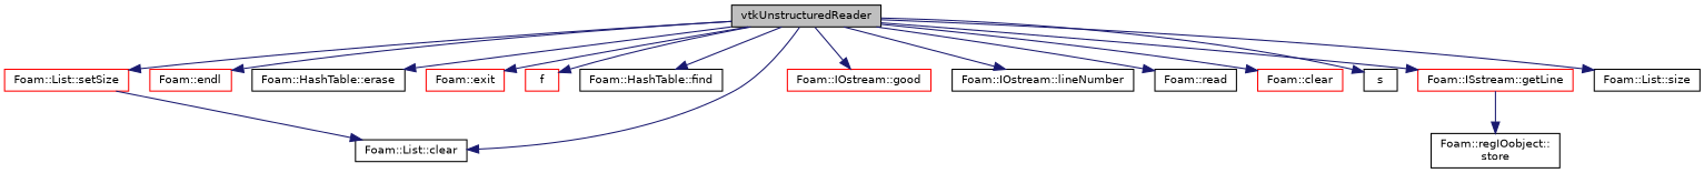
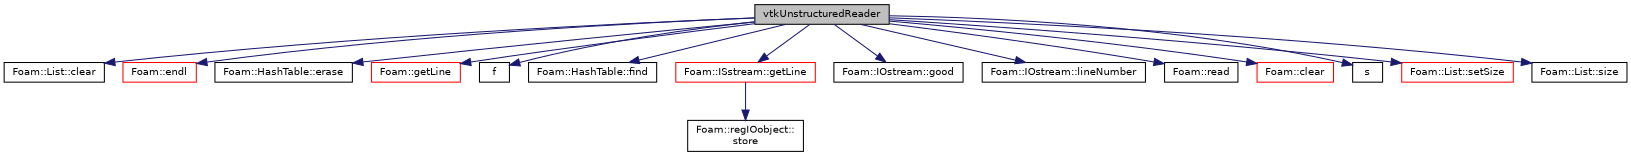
  digraph {
    rankdir=TB
    node [color=black fontname=Helvetica fontsize=10 shape=record]
    edge [color=midnightblue fontname=Helvetica fontsize=10 labelfontname=Helvetica labelfontsize=10 style=solid]
    n1 [fillcolor=grey75 fontcolor=black height=0.2 label=vtkUnstructuredReader style=filled width=0.4]
    n2 [height=0.2 label="Foam::List::clear" width=0.4]
    n3 [color=red height=0.2 label="Foam::endl" width=0.4]
    n4 [height=0.2 label="Foam::HashTable::erase" width=0.4]
-   n5 [color=red height=0.2 label="Foam::exit" width=0.4]
-   n6 [color=red height=0.2 label=f width=0.4]
+   n5 [color=red height=0.2 label="Foam::getLine" width=0.4]
+   n6 [height=0.2 label=f width=0.4]
    n7 [height=0.2 label="Foam::HashTable::find" width=0.4]
    n8 [color=red height=0.2 label="Foam::ISstream::getLine" width=0.4]
-   n9 [color=red height=0.2 label="Foam::IOstream::good" width=0.4]
+   n9 [height=0.2 label="Foam::IOstream::good" width=0.4]
    n10 [height=0.2 label="Foam::IOstream::lineNumber" width=0.4]
    n11 [height=0.2 label="Foam::read" width=0.4]
    n12 [color=red height=0.2 label="Foam::clear" width=0.4]
    n13 [height=0.2 label=s width=0.4]
    n14 [color=red height=0.2 label="Foam::List::setSize" width=0.4]
    n15 [height=0.2 label="Foam::List::size" width=0.4]
    n16 [height=0.2 label="Foam::regIOobject::\lstore" width=0.4]
    n1 -> n2
    n1 -> n3
    n1 -> n4
    n1 -> n5
    n1 -> n6
    n1 -> n7
    n1 -> n8
    n1 -> n9
    n1 -> n10
    n1 -> n11
    n1 -> n12
    n1 -> n13
    n1 -> n14
    n1 -> n15
    n8 -> n16
-   n14 -> n2
  }
